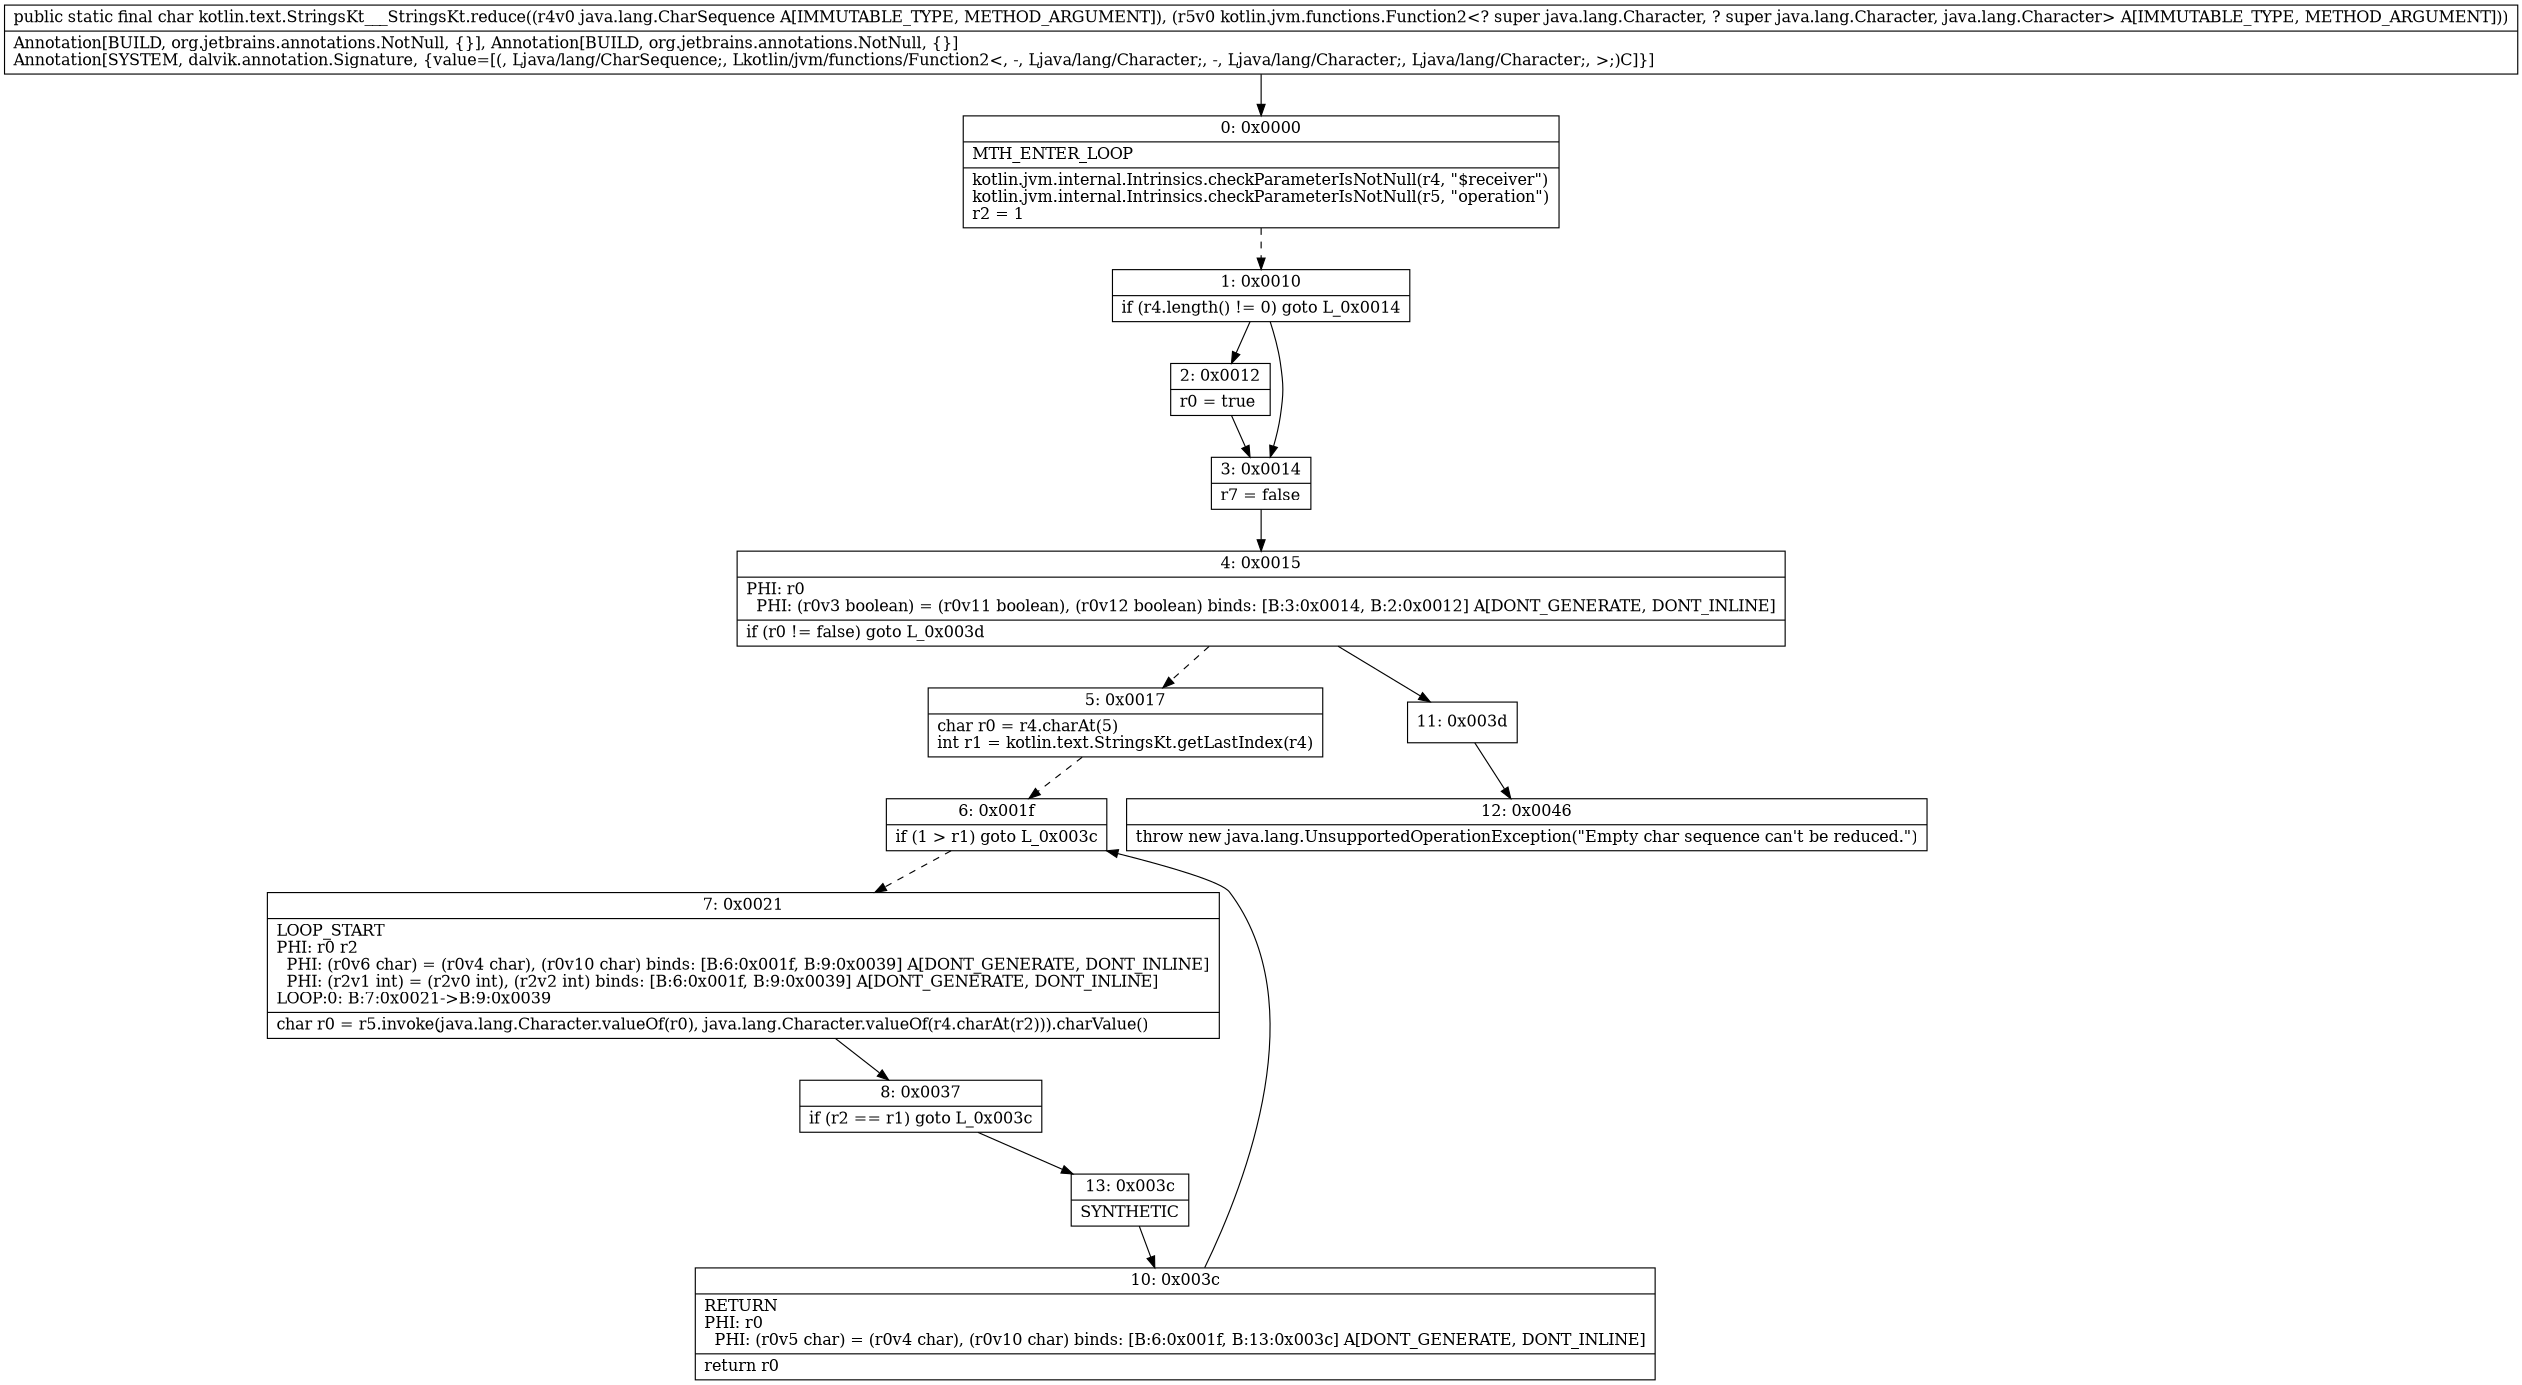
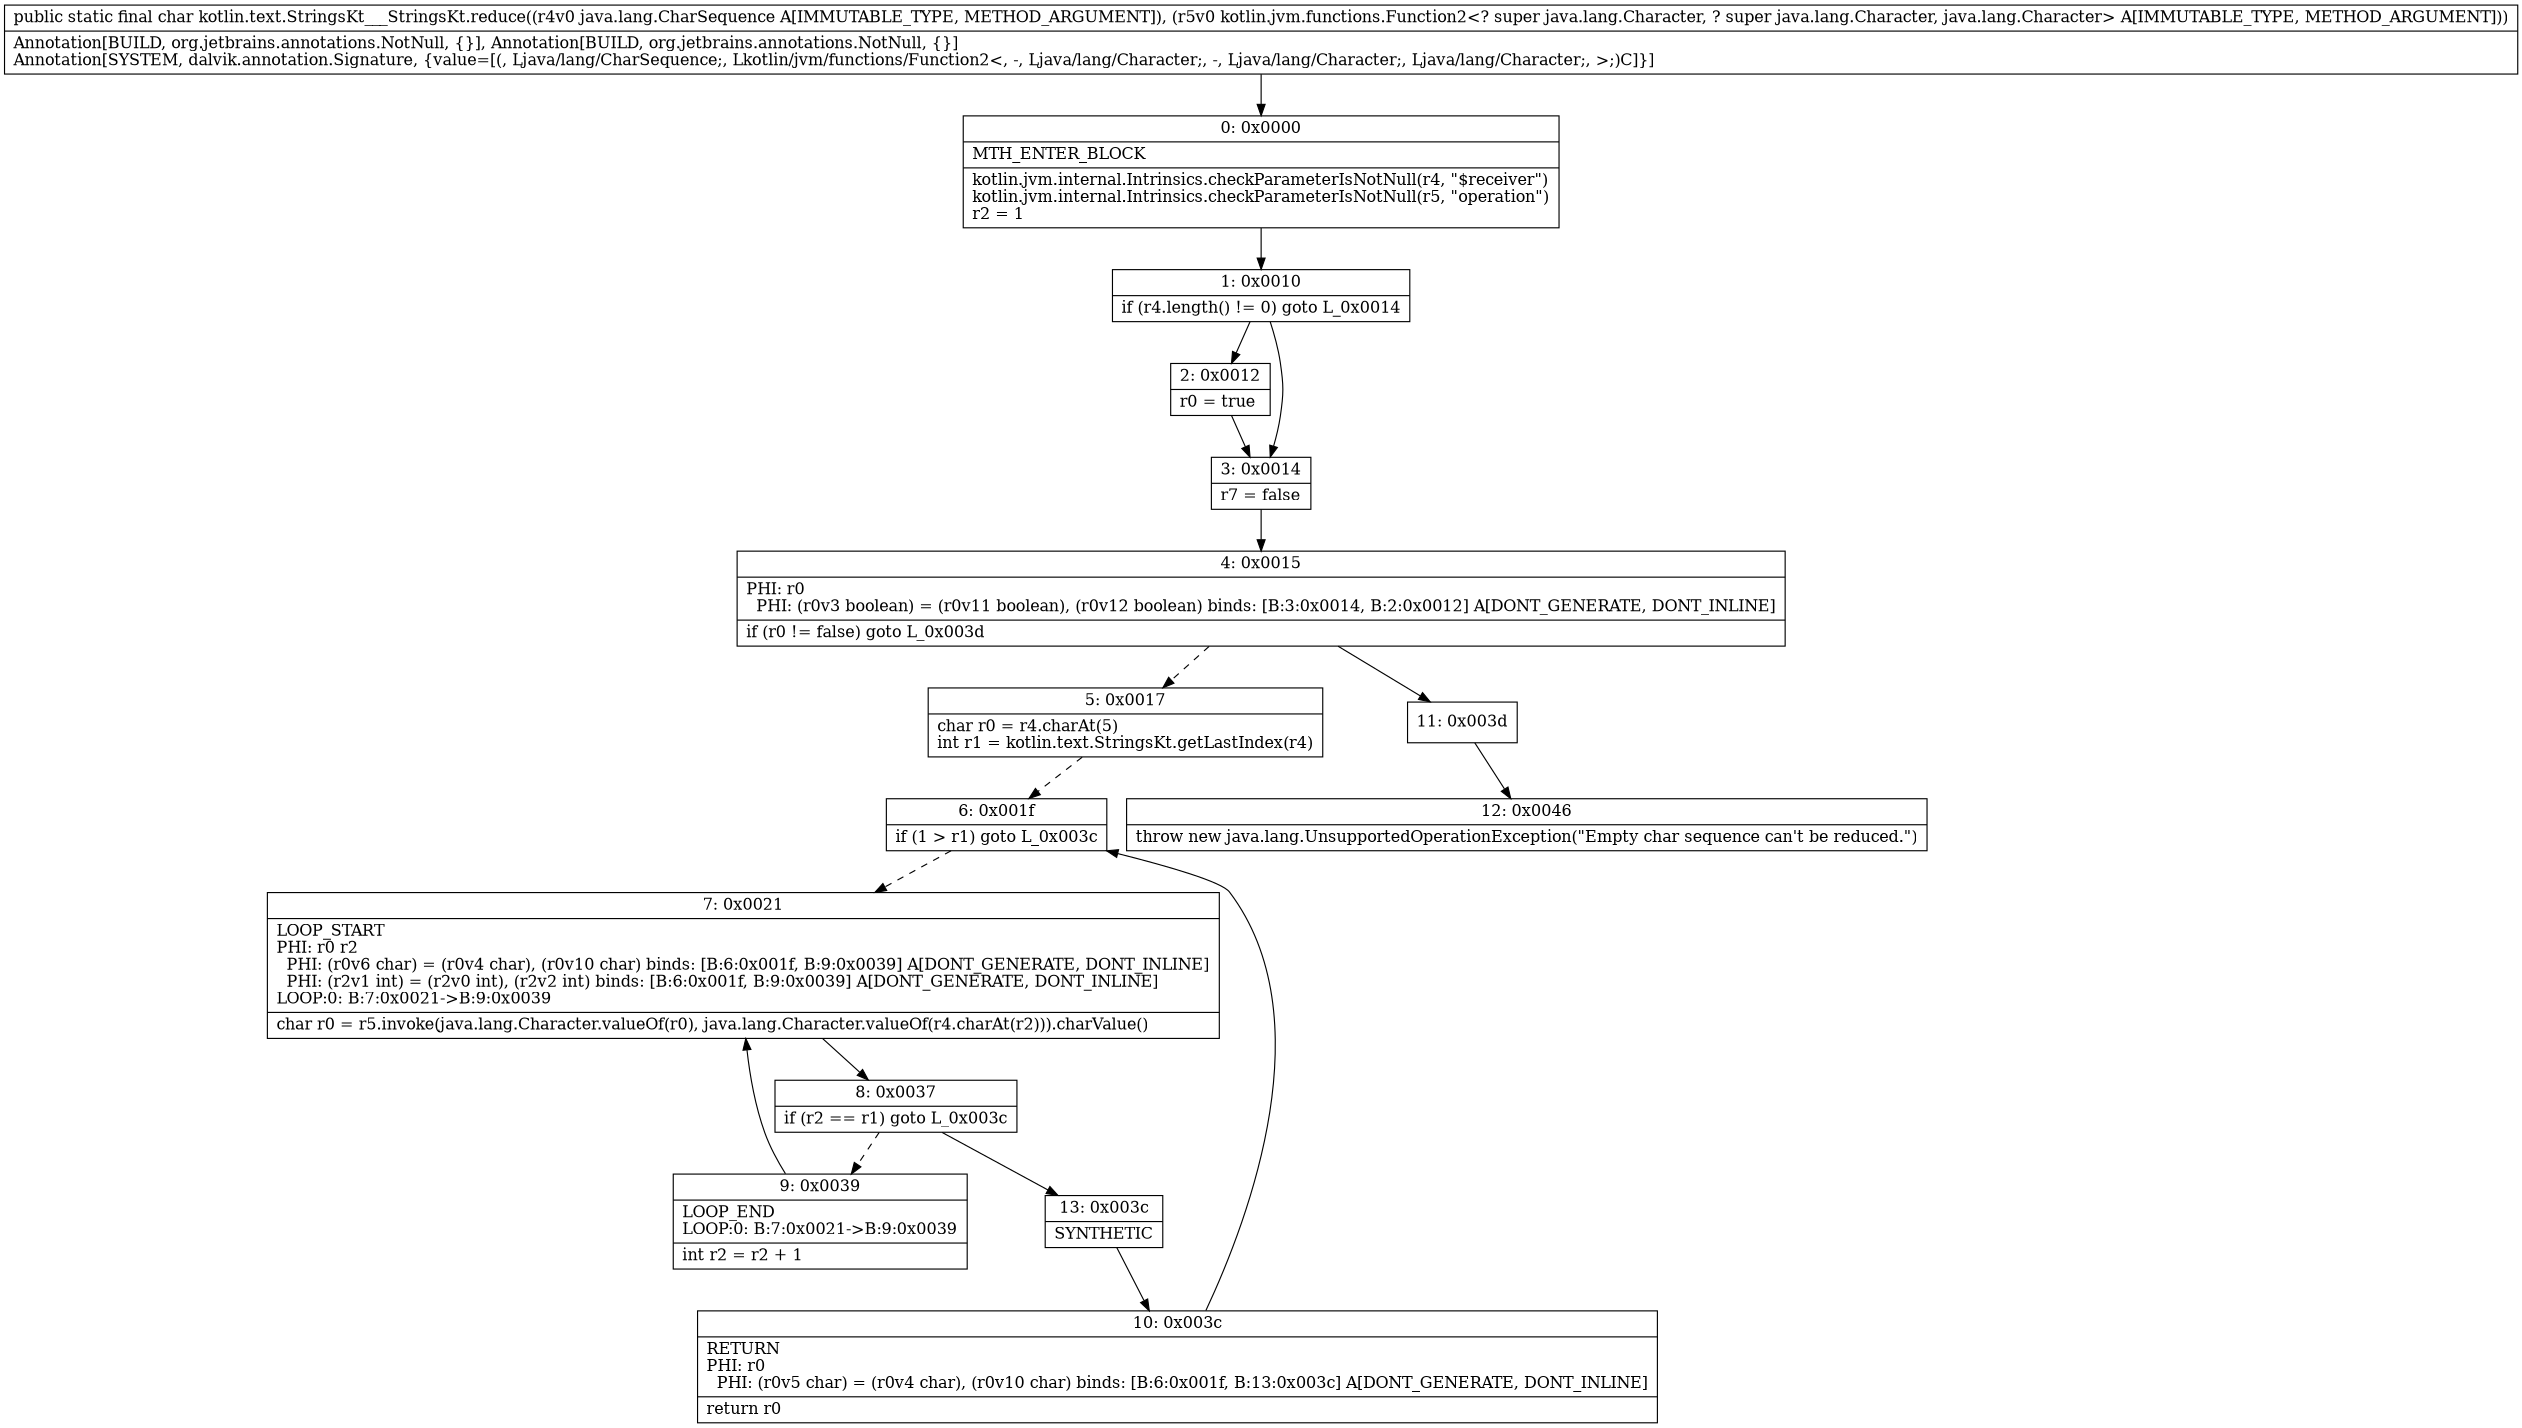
  digraph {
    node [shape=record]
-   n1 [label="{0\:\ 0x0000|MTH_ENTER_LOOP\l|kotlin.jvm.internal.Intrinsics.checkParameterIsNotNull(r4, \"$receiver\")\lkotlin.jvm.internal.Intrinsics.checkParameterIsNotNull(r5, \"operation\")\lr2 = 1\l}"]
+   n1 [label="{0\:\ 0x0000|MTH_ENTER_BLOCK\l|kotlin.jvm.internal.Intrinsics.checkParameterIsNotNull(r4, \"$receiver\")\lkotlin.jvm.internal.Intrinsics.checkParameterIsNotNull(r5, \"operation\")\lr2 = 1\l}"]
    n2 [label="{1\:\ 0x0010|if (r4.length() != 0) goto L_0x0014\l}"]
    n3 [label="{2\:\ 0x0012|r0 = true\l}"]
    n4 [label="{3\:\ 0x0014|r7 = false\l}"]
    n5 [label="{4\:\ 0x0015|PHI: r0 \l  PHI: (r0v3 boolean) = (r0v11 boolean), (r0v12 boolean) binds: [B:3:0x0014, B:2:0x0012] A[DONT_GENERATE, DONT_INLINE]\l|if (r0 != false) goto L_0x003d\l}"]
    n6 [label="{5\:\ 0x0017|char r0 = r4.charAt(5)\lint r1 = kotlin.text.StringsKt.getLastIndex(r4)\l}"]
    n7 [label="{11\:\ 0x003d}"]
    n8 [label="{6\:\ 0x001f|if (1 \> r1) goto L_0x003c\l}"]
    n9 [label="{12\:\ 0x0046|throw new java.lang.UnsupportedOperationException(\"Empty char sequence can't be reduced.\")\l}"]
    n10 [label="{7\:\ 0x0021|LOOP_START\lPHI: r0 r2 \l  PHI: (r0v6 char) = (r0v4 char), (r0v10 char) binds: [B:6:0x001f, B:9:0x0039] A[DONT_GENERATE, DONT_INLINE]\l  PHI: (r2v1 int) = (r2v0 int), (r2v2 int) binds: [B:6:0x001f, B:9:0x0039] A[DONT_GENERATE, DONT_INLINE]\lLOOP:0: B:7:0x0021\-\>B:9:0x0039\l|char r0 = r5.invoke(java.lang.Character.valueOf(r0), java.lang.Character.valueOf(r4.charAt(r2))).charValue()\l}"]
    n11 [label="{8\:\ 0x0037|if (r2 == r1) goto L_0x003c\l}"]
    n12 [label="{10\:\ 0x003c|RETURN\lPHI: r0 \l  PHI: (r0v5 char) = (r0v4 char), (r0v10 char) binds: [B:6:0x001f, B:13:0x003c] A[DONT_GENERATE, DONT_INLINE]\l|return r0\l}"]
+   n13 [label="{9\:\ 0x0039|LOOP_END\lLOOP:0: B:7:0x0021\-\>B:9:0x0039\l|int r2 = r2 + 1\l}"]
    n14 [label="{13\:\ 0x003c|SYNTHETIC\l}"]
    n15 [label="{public static final char kotlin.text.StringsKt___StringsKt.reduce((r4v0 java.lang.CharSequence A[IMMUTABLE_TYPE, METHOD_ARGUMENT]), (r5v0 kotlin.jvm.functions.Function2\<? super java.lang.Character, ? super java.lang.Character, java.lang.Character\> A[IMMUTABLE_TYPE, METHOD_ARGUMENT]))  | Annotation[BUILD, org.jetbrains.annotations.NotNull, \{\}], Annotation[BUILD, org.jetbrains.annotations.NotNull, \{\}]\lAnnotation[SYSTEM, dalvik.annotation.Signature, \{value=[(, Ljava\/lang\/CharSequence;, Lkotlin\/jvm\/functions\/Function2\<, \-, Ljava\/lang\/Character;, \-, Ljava\/lang\/Character;, Ljava\/lang\/Character;, \>;)C]\}]\l}"]
-   n1 -> n2 [style=dashed]
+   n1 -> n2
    n2 -> n3 [style=solid]
    n2 -> n4
    n3 -> n4
    n4 -> n5
    n5 -> n6 [style=dashed]
    n5 -> n7
    n6 -> n8 [style=dashed]
    n7 -> n9
    n8 -> n10 [style=dashed]
    n10 -> n11
+   n11 -> n13 [style=dashed]
    n11 -> n14
    n12 -> n8
+   n13 -> n10
    n14 -> n12
    n15 -> n1
  }
